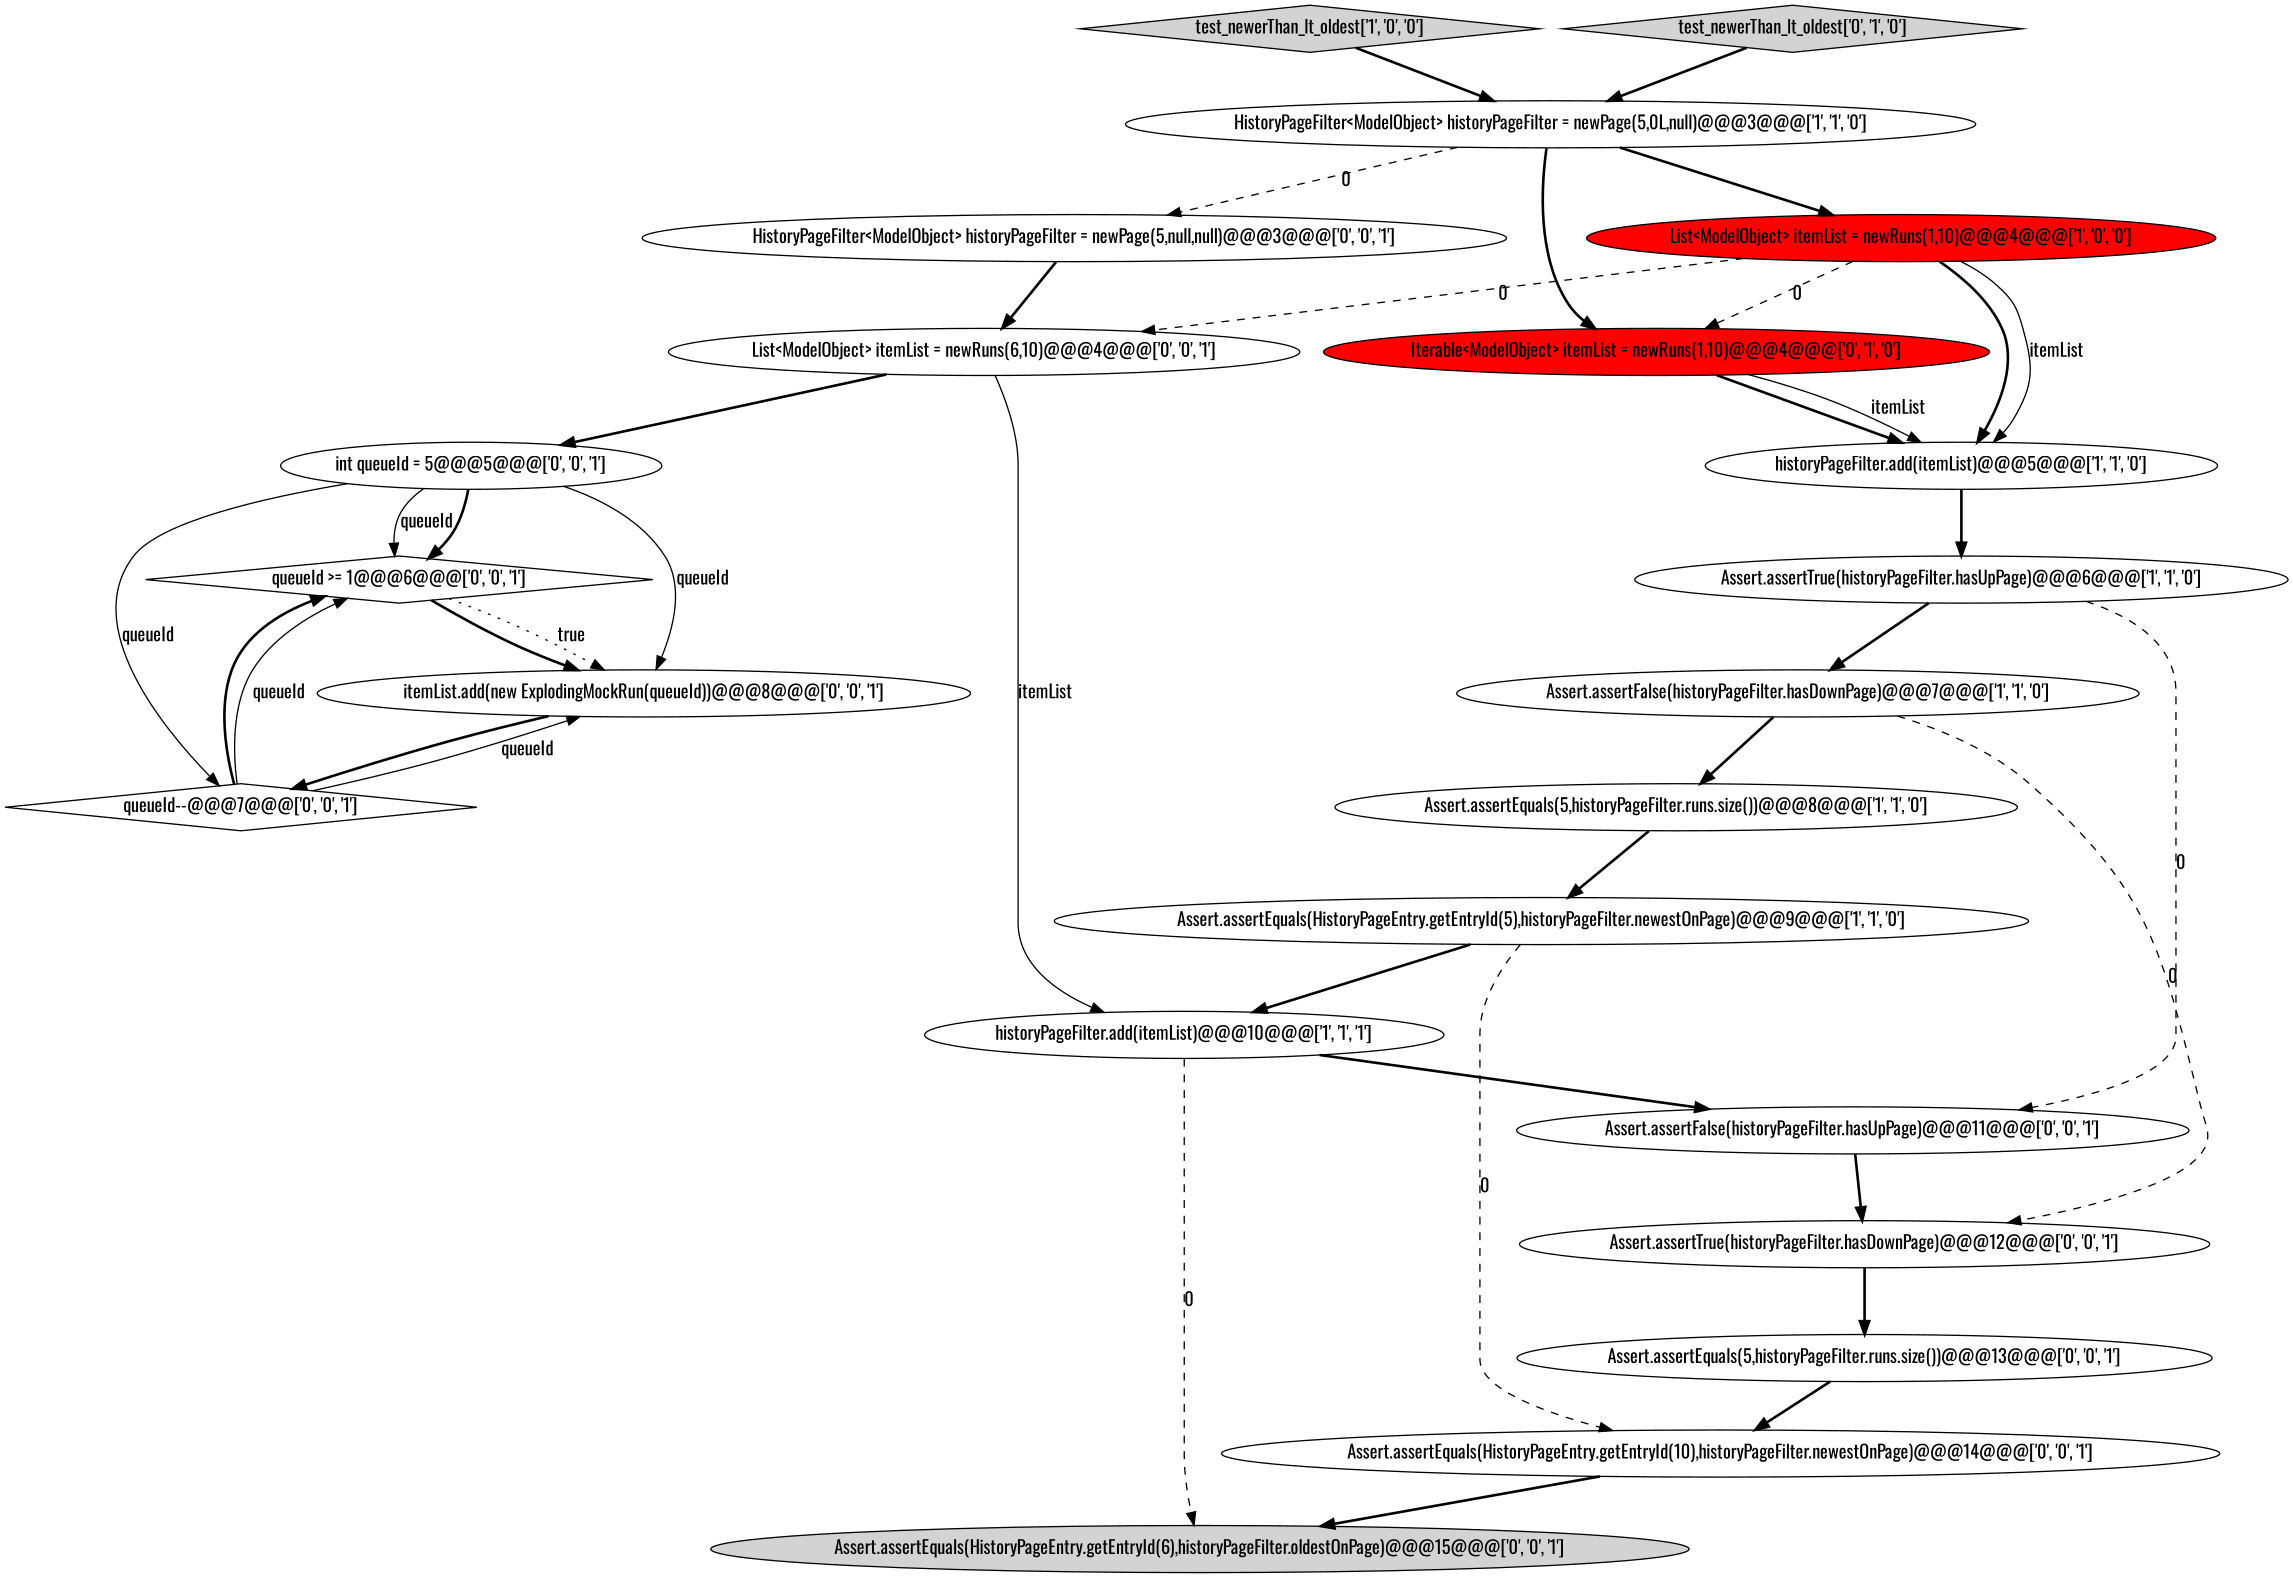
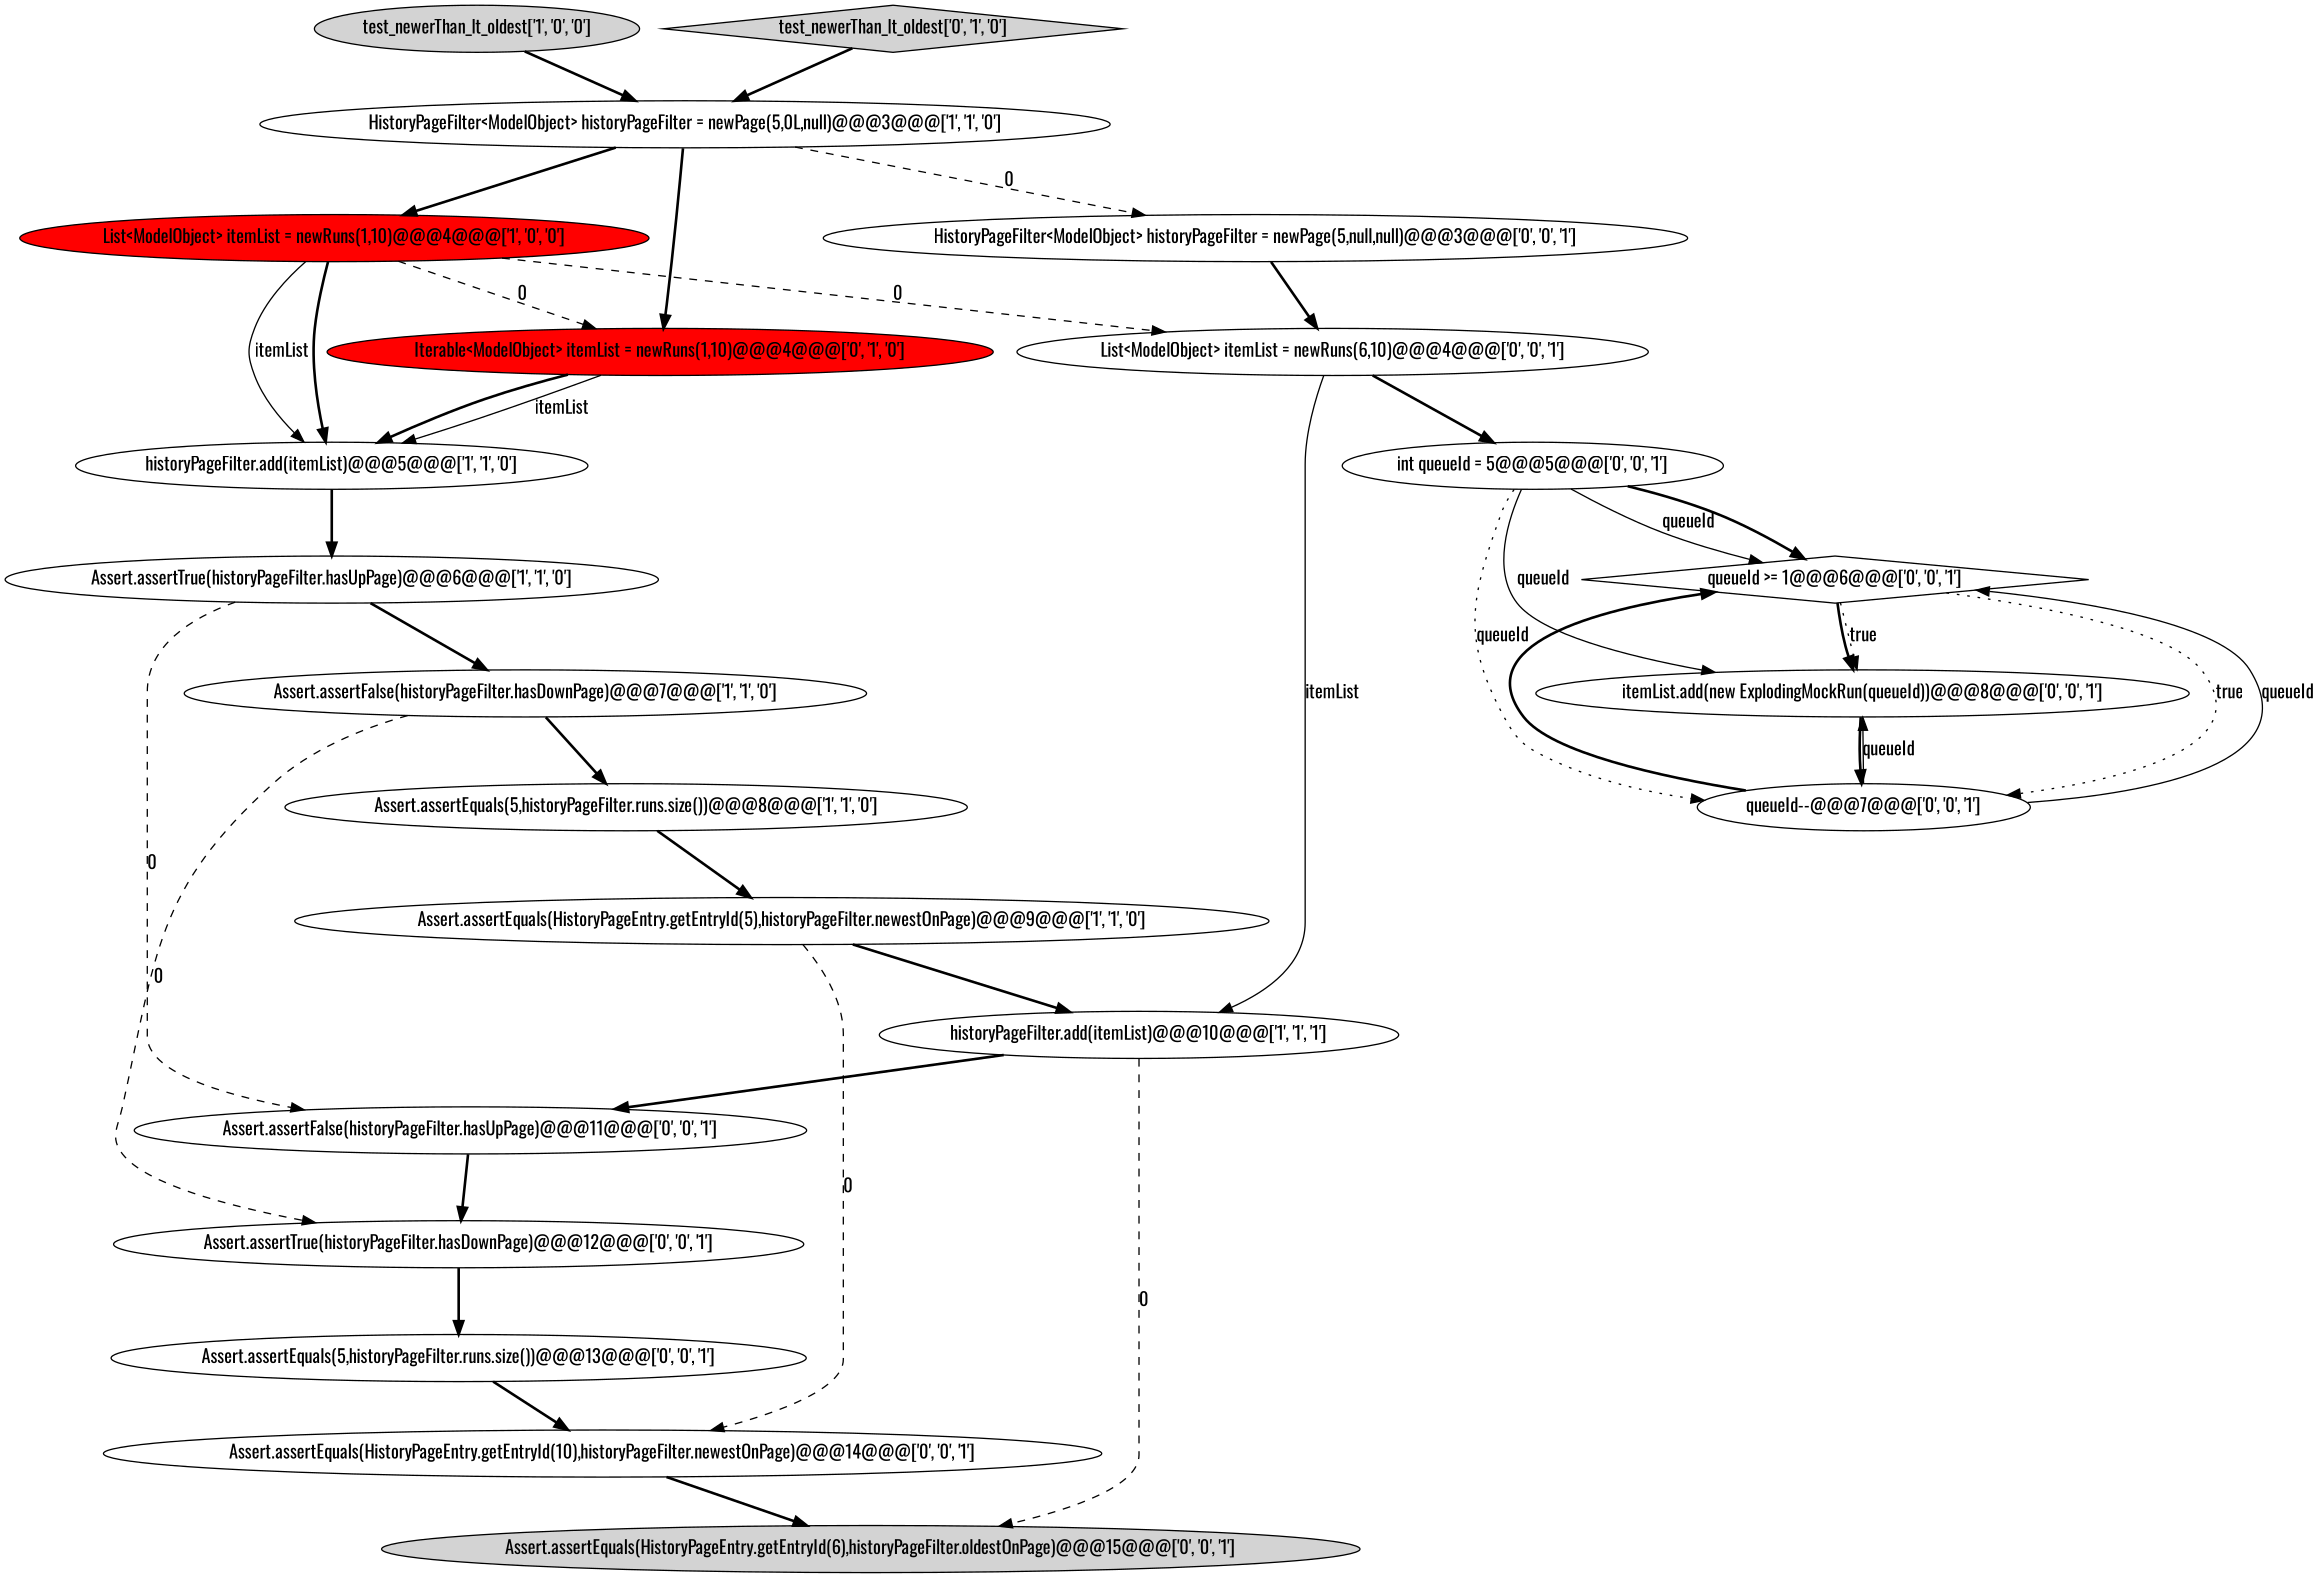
  digraph {
    fontname=Oswald
    node [fillcolor=white fontname=Oswald shape=ellipse style=filled]
    edge [fontname=Oswald style=bold]
-   n1 [fillcolor=lightgray label="test_newerThan_lt_oldest['1', '0', '0']" shape=diamond]
+   n1 [fillcolor=lightgray label="test_newerThan_lt_oldest['1', '0', '0']"]
    n2 [label="HistoryPageFilter<ModelObject> historyPageFilter = newPage(5,0L,null)@@@3@@@['1', '1', '0']"]
    n3 [fillcolor=red label="List<ModelObject> itemList = newRuns(1,10)@@@4@@@['1', '0', '0']"]
    n4 [fillcolor=red label="Iterable<ModelObject> itemList = newRuns(1,10)@@@4@@@['0', '1', '0']"]
    n5 [label="HistoryPageFilter<ModelObject> historyPageFilter = newPage(5,null,null)@@@3@@@['0', '0', '1']"]
    n6 [label="historyPageFilter.add(itemList)@@@5@@@['1', '1', '0']"]
    n7 [label="List<ModelObject> itemList = newRuns(6,10)@@@4@@@['0', '0', '1']"]
    n8 [label="Assert.assertTrue(historyPageFilter.hasUpPage)@@@6@@@['1', '1', '0']"]
    n9 [label="historyPageFilter.add(itemList)@@@10@@@['1', '1', '1']"]
    n10 [label="int queueId = 5@@@5@@@['0', '0', '1']"]
    n11 [label="Assert.assertEquals(HistoryPageEntry.getEntryId(10),historyPageFilter.newestOnPage)@@@14@@@['0', '0', '1']"]
    n12 [fillcolor=lightgray label="Assert.assertEquals(HistoryPageEntry.getEntryId(6),historyPageFilter.oldestOnPage)@@@15@@@['0', '0', '1']"]
    n13 [label="Assert.assertFalse(historyPageFilter.hasUpPage)@@@11@@@['0', '0', '1']"]
    n14 [label="Assert.assertTrue(historyPageFilter.hasDownPage)@@@12@@@['0', '0', '1']"]
    n15 [label="Assert.assertEquals(5,historyPageFilter.runs.size())@@@13@@@['0', '0', '1']"]
    n16 [label="Assert.assertFalse(historyPageFilter.hasDownPage)@@@7@@@['1', '1', '0']"]
    n17 [fillcolor=lightgray label="test_newerThan_lt_oldest['0', '1', '0']" shape=diamond]
    n18 [label="Assert.assertEquals(5,historyPageFilter.runs.size())@@@8@@@['1', '1', '0']"]
    n19 [label="Assert.assertEquals(HistoryPageEntry.getEntryId(5),historyPageFilter.newestOnPage)@@@9@@@['1', '1', '0']"]
    n20 [label="queueId >= 1@@@6@@@['0', '0', '1']" shape=diamond]
    n21 [label="itemList.add(new ExplodingMockRun(queueId))@@@8@@@['0', '0', '1']"]
-   n22 [label="queueId--@@@7@@@['0', '0', '1']" shape=diamond]
+   n22 [label="queueId--@@@7@@@['0', '0', '1']"]
    n1 -> n2
    n2 -> n3
    n2 -> n4
    n2 -> n5 [label=0 style=dashed]
    n3 -> n4 [label=0 style=dashed]
    n3 -> n6
    n3 -> n6 [label=itemList style=solid]
    n3 -> n7 [label=0 style=dashed]
    n4 -> n6
    n4 -> n6 [label=itemList style=solid]
    n5 -> n7
    n6 -> n8
    n7 -> n9 [label=itemList style=solid]
    n7 -> n10
    n8 -> n13 [label=0 style=dashed]
    n8 -> n16
    n9 -> n12 [label=0 style=dashed]
    n9 -> n13
    n10 -> n20 [label=queueId style=solid]
    n10 -> n20
    n10 -> n21 [label=queueId style=solid]
-   n10 -> n22 [label=queueId style=solid]
+   n10 -> n22 [label=queueId style=dotted]
    n11 -> n12
    n13 -> n14
    n14 -> n15
    n15 -> n11
    n16 -> n14 [label=0 style=dashed]
    n16 -> n18
    n17 -> n2
    n18 -> n19
    n19 -> n9
    n19 -> n11 [label=0 style=dashed]
    n20 -> n21 [label=true style=dotted]
    n20 -> n21
+   n20 -> n22 [label=true style=dotted]
    n21 -> n22
    n22 -> n20 [label=queueId style=solid]
    n22 -> n20
    n22 -> n21 [label=queueId style=solid]
  }
